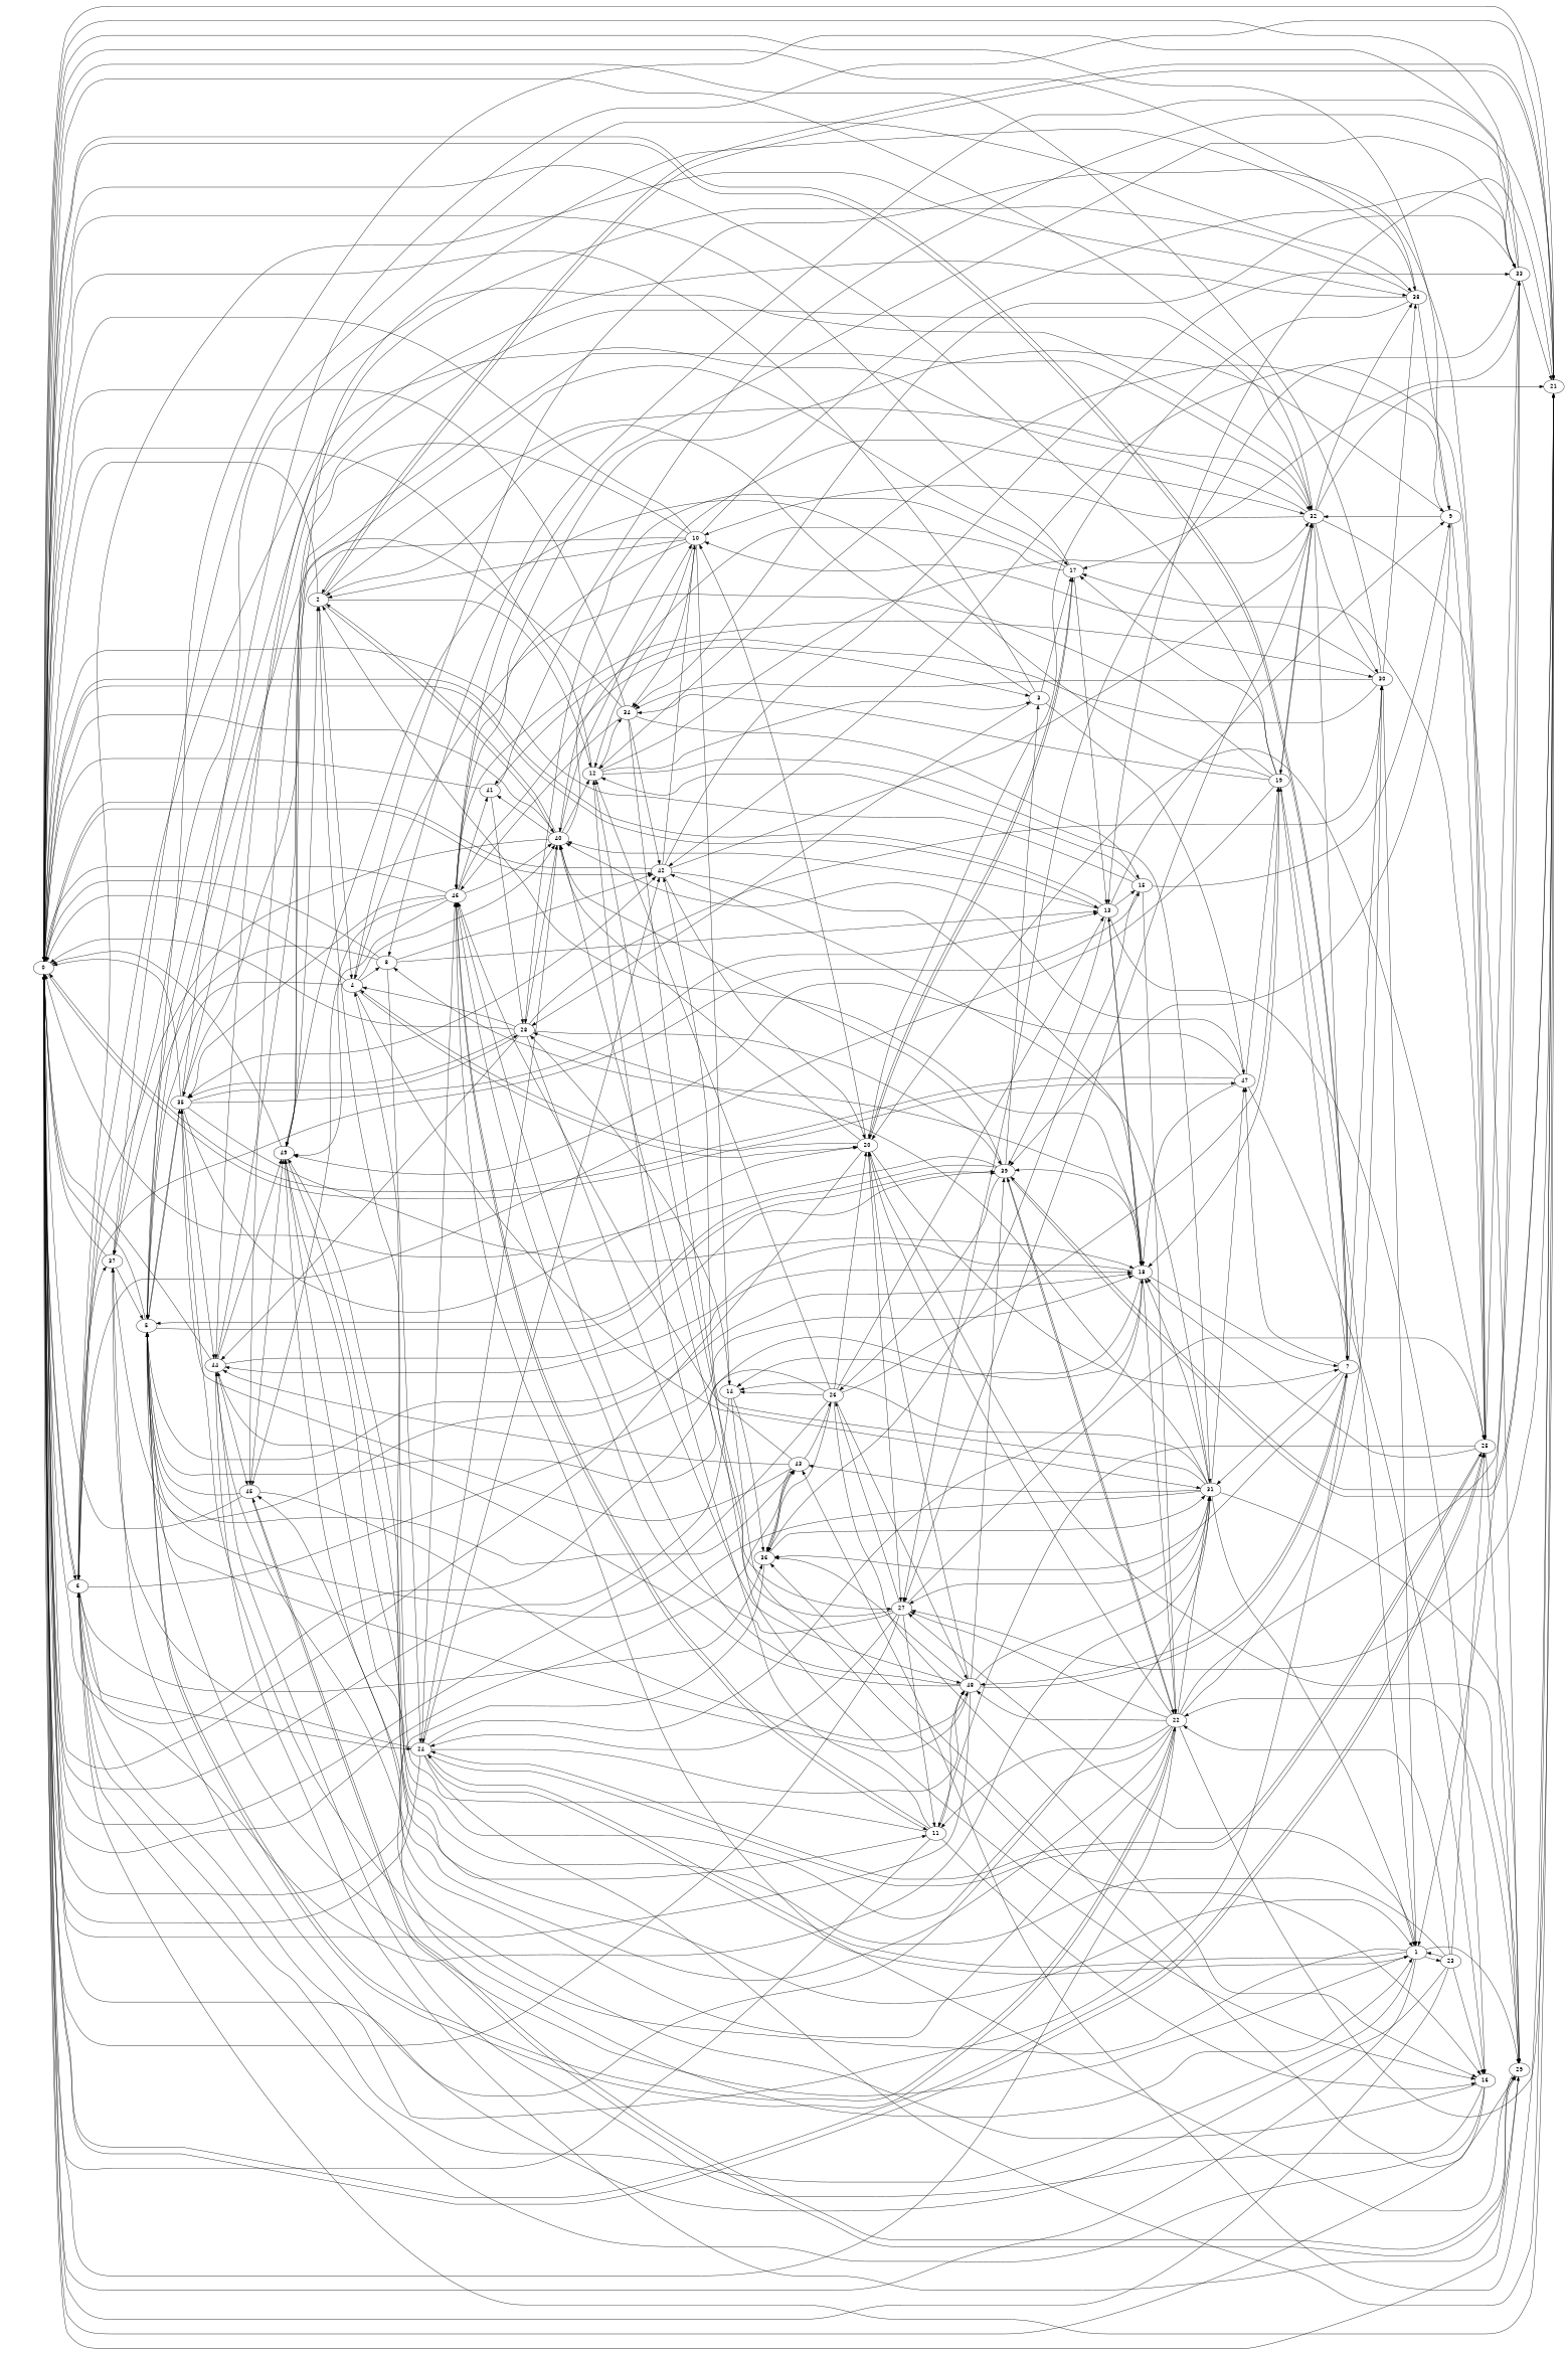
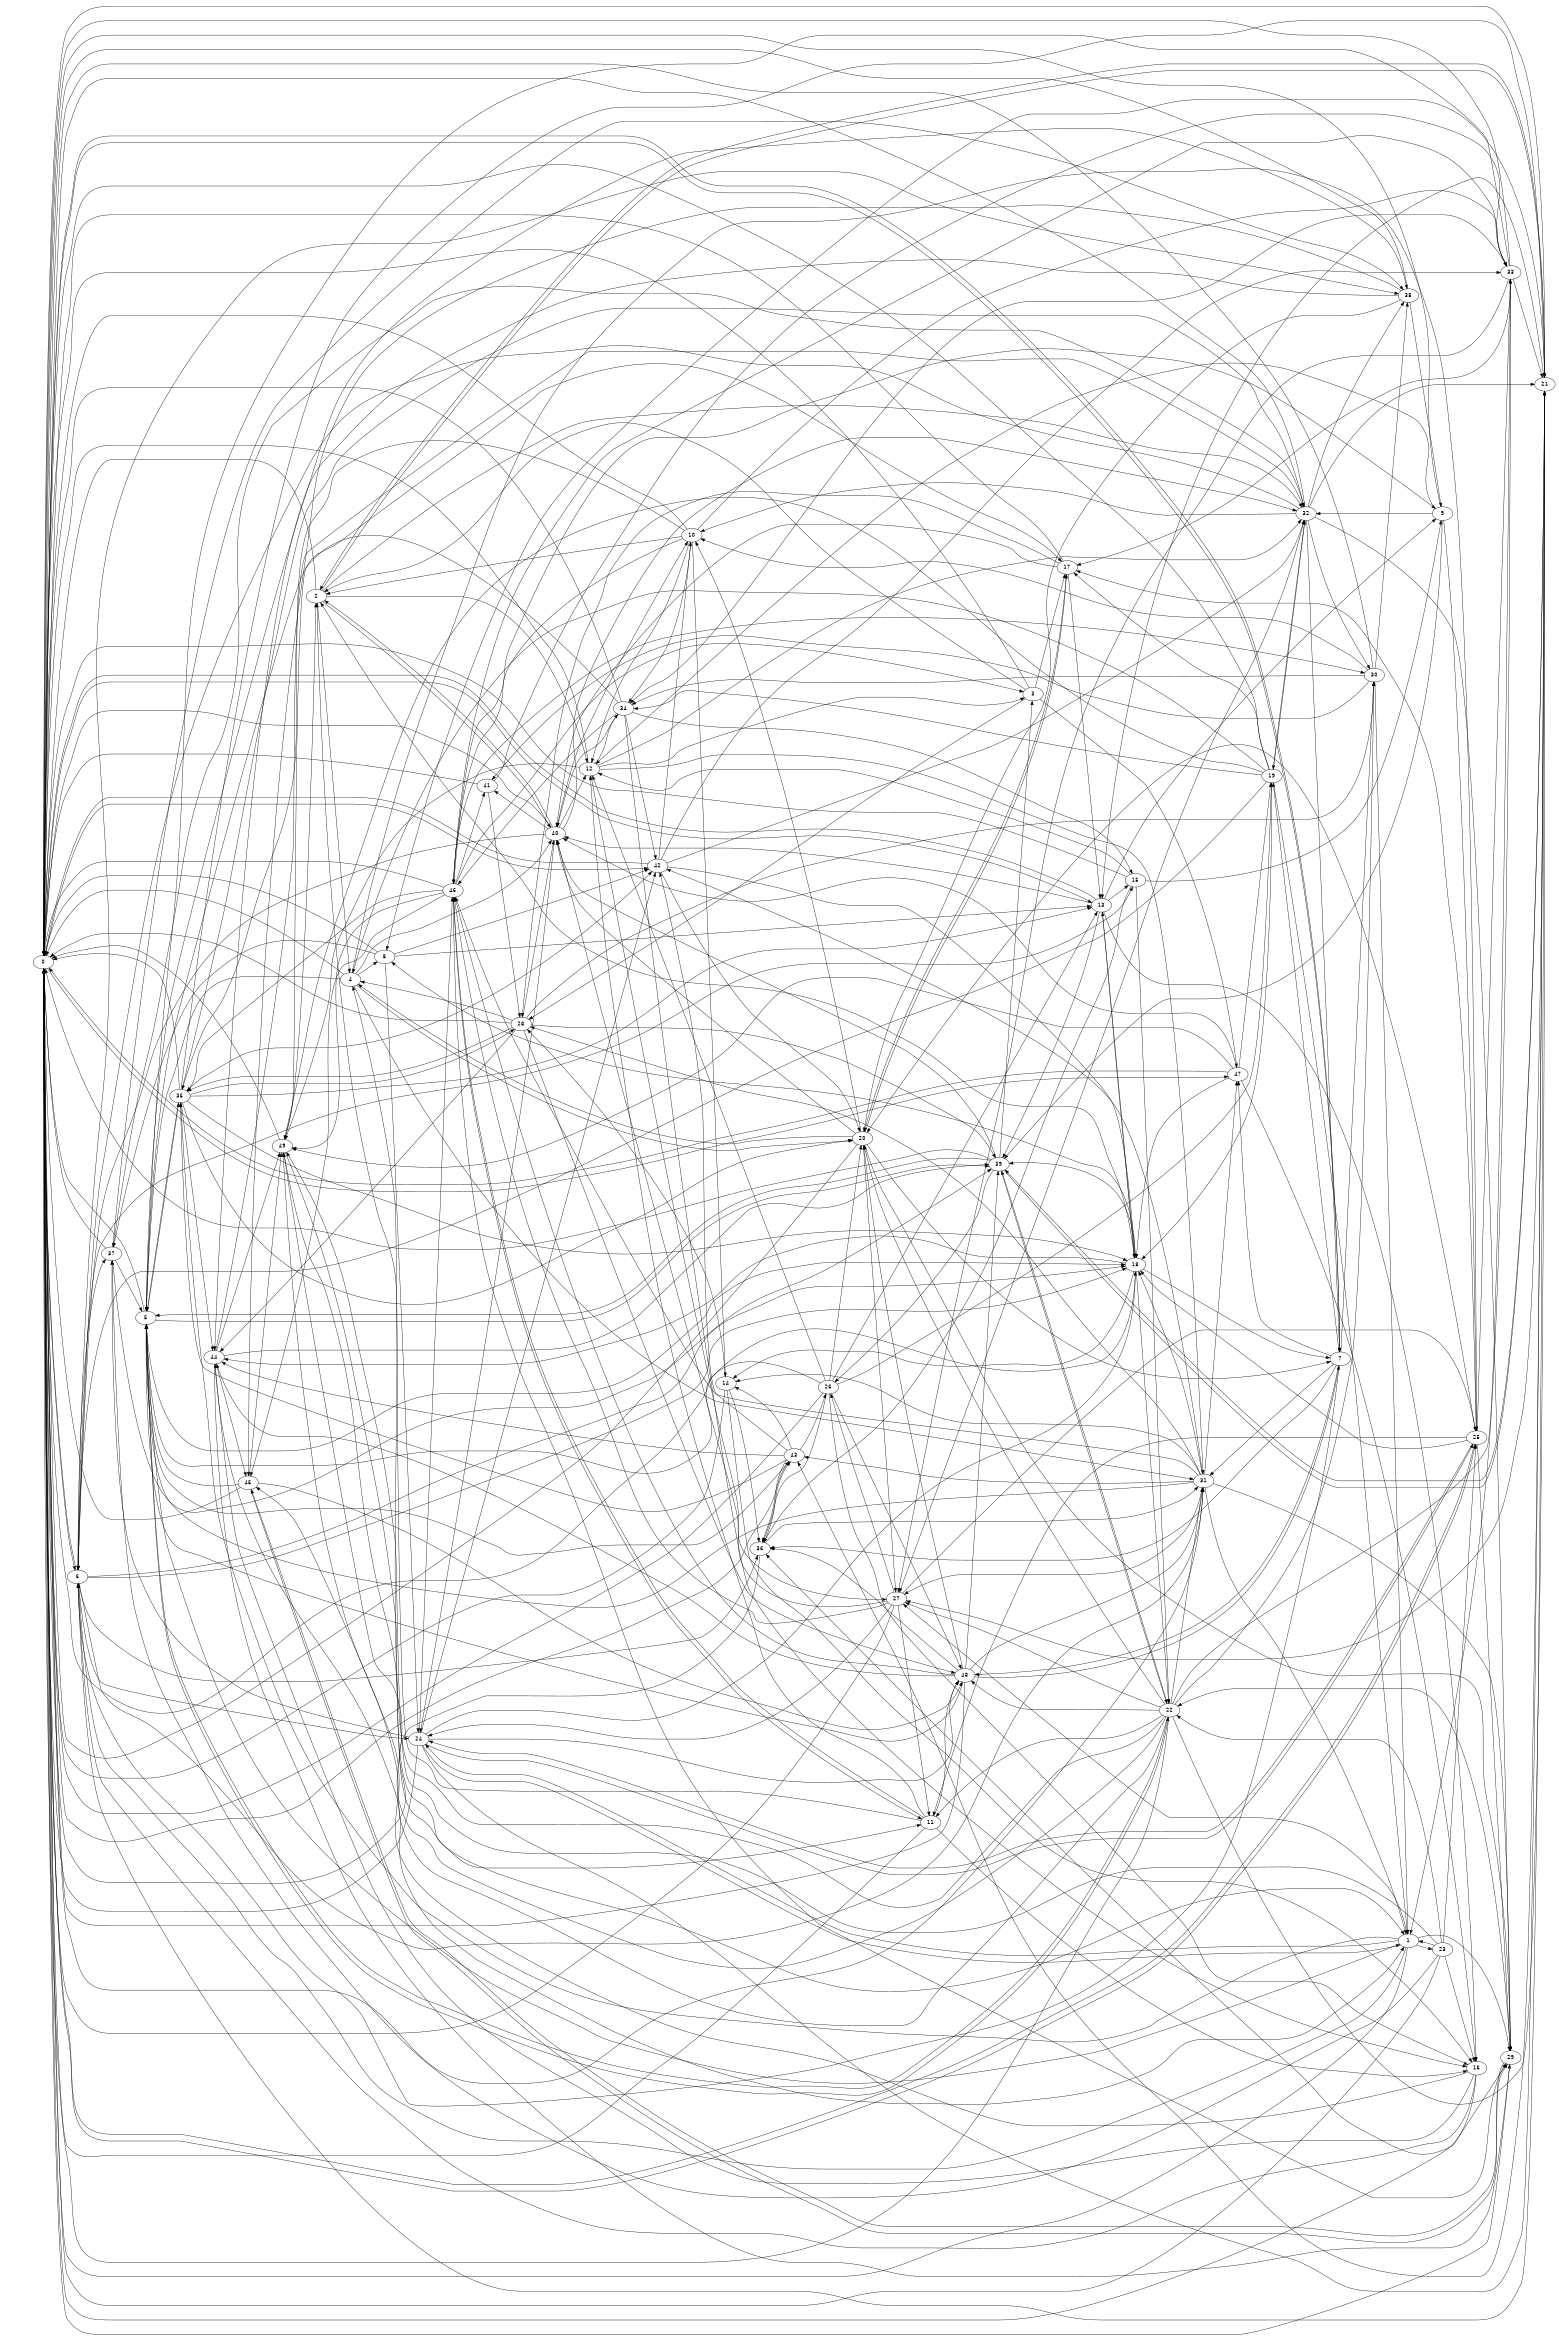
  strict digraph {
    fontname="DejaVu Sans"
    rankdir=LR
    node [component_delay=3 fontname="DejaVu Sans"]
    edge [fontname="DejaVu Sans" wire_delay=1]
    0
    6
    7
    13
    25
    42
    47
    24
    31
    18
    38
    39
    15
    36
    37
    19
    30
    48
    40
    9
    16
    29
    17
    20
    33
    11
    32
    10
    49
    1
    21
    46
    5
    27
    43
    28
    14
    22
    44
    2
    8
    45
    26
    3
    12
    4
    34
    41
    35
    23
    0 -> 6
    0 -> 7
    0 -> 13
    0 -> 25
    0 -> 42
    0 -> 47
    6 -> 0
    6 -> 24
    6 -> 31
    6 -> 18
    6 -> 38
+   6 -> 39
    6 -> 15
    6 -> 36
    6 -> 37
    7 -> 0
    7 -> 6
    7 -> 47
    7 -> 31
    7 -> 36
    7 -> 19
    7 -> 30
    7 -> 48
    13 -> 0
    13 -> 18
    13 -> 39
    13 -> 15
    13 -> 40
    13 -> 9
    13 -> 16
    25 -> 0
-   25 -> 42
    25 -> 24
    25 -> 18
    25 -> 29
    25 -> 17
    25 -> 20
    25 -> 33
    25 -> 11
    42 -> 0
    42 -> 18
    42 -> 20
    42 -> 33
    42 -> 32
    42 -> 10
    47 -> 0
    47 -> 18
    47 -> 19
    47 -> 40
    47 -> 16
    47 -> 49
    24 -> 0
    24 -> 25
    24 -> 42
    24 -> 18
    24 -> 37
    24 -> 48
    24 -> 1
    24 -> 21
    24 -> 46
    31 -> 0
    31 -> 42
    31 -> 47
    31 -> 18
    31 -> 29
    31 -> 1
    31 -> 46
    31 -> 5
    31 -> 27
    31 -> 43
    31 -> 28
    31 -> 14
    18 -> 0
    18 -> 7
    18 -> 13
    18 -> 39
    18 -> 14
    18 -> 22
    18 -> 44
    18 -> 2
    18 -> 8
    38 -> 0
    38 -> 9
    38 -> 20
    38 -> 44
    38 -> 45
    39 -> 0
    39 -> 40
    39 -> 21
    39 -> 5
    39 -> 22
    39 -> 26
    39 -> 3
    15 -> 0
    15 -> 36
    15 -> 9
    15 -> 22
    15 -> 12
    36 -> 0
    36 -> 31
    36 -> 43
    37 -> 0
    37 -> 18
    37 -> 38
    37 -> 5
    19 -> 0
    19 -> 6
    19 -> 18
    19 -> 17
    19 -> 32
    19 -> 49
    19 -> 1
    19 -> 4
    19 -> 34
    30 -> 0
    30 -> 38
    30 -> 10
    30 -> 1
    30 -> 34
    30 -> 41
    48 -> 0
    48 -> 7
    48 -> 31
    48 -> 39
    48 -> 36
    48 -> 20
    48 -> 46
    48 -> 5
    48 -> 44
    40 -> 0
    40 -> 6
    40 -> 24
    40 -> 32
    40 -> 10
    40 -> 2
    40 -> 12
    40 -> 41
    9 -> 0
    9 -> 25
    9 -> 39
    9 -> 32
    9 -> 12
    16 -> 0
    16 -> 6
    16 -> 49
    16 -> 44
    29 -> 0
    29 -> 36
    29 -> 22
    29 -> 45
    17 -> 0
    17 -> 13
    17 -> 40
    17 -> 20
    17 -> 28
    20 -> 0
    20 -> 7
    20 -> 40
    20 -> 29
    20 -> 17
    20 -> 10
    20 -> 27
    20 -> 4
    33 -> 0
    33 -> 17
    33 -> 1
    33 -> 21
    33 -> 46
    33 -> 5
    33 -> 27
    33 -> 34
    11 -> 0
    11 -> 48
    11 -> 16
    11 -> 46
    11 -> 12
    11 -> 4
    32 -> 0
    32 -> 6
    32 -> 7
    32 -> 38
    32 -> 37
    32 -> 19
    32 -> 30
    32 -> 29
    32 -> 10
    32 -> 21
    32 -> 27
    10 -> 0
    10 -> 33
-   10 -> 49
+   12 -> 49
    10 -> 46
    10 -> 14
    10 -> 2
    10 -> 12
    10 -> 34
    10 -> 35
    49 -> 0
    49 -> 17
    49 -> 11
    49 -> 1
    49 -> 2
    1 -> 0
    1 -> 6
    1 -> 24
    1 -> 29
    1 -> 5
    1 -> 27
    1 -> 35
    1 -> 23
    21 -> 0
    21 -> 6
    21 -> 13
    21 -> 39
    21 -> 27
    21 -> 43
    21 -> 2
    21 -> 8
    46 -> 0
    46 -> 30
    46 -> 9
    46 -> 29
    46 -> 11
    46 -> 49
    46 -> 45
    46 -> 3
    46 -> 41
    46 -> 35
    5 -> 0
    5 -> 18
    5 -> 38
    5 -> 39
    5 -> 43
    5 -> 22
    5 -> 35
    27 -> 0
    27 -> 25
    27 -> 24
    27 -> 40
    27 -> 11
    27 -> 46
    27 -> 26
    43 -> 0
    43 -> 42
    43 -> 36
-   26 -> 14
+   43 -> 14
    43 -> 44
    43 -> 26
    43 -> 35
    28 -> 0
    28 -> 39
    28 -> 30
    28 -> 48
    28 -> 40
    28 -> 44
    28 -> 4
    28 -> 35
    14 -> 0
    14 -> 36
    14 -> 16
    14 -> 28
    22 -> 0
    22 -> 31
    22 -> 39
    22 -> 30
    22 -> 48
    22 -> 20
    22 -> 33
    22 -> 11
    22 -> 49
    22 -> 21
    22 -> 5
    22 -> 27
    22 -> 2
    22 -> 45
-   44 -> 0
    44 -> 39
    44 -> 29
    44 -> 32
    44 -> 49
    44 -> 1
    44 -> 45
    2 -> 0
    2 -> 40
    2 -> 32
    2 -> 21
    2 -> 12
    2 -> 4
    8 -> 0
    8 -> 13
    8 -> 42
    8 -> 24
    8 -> 37
    45 -> 0
    45 -> 48
    45 -> 29
    45 -> 49
    45 -> 5
    26 -> 0
    26 -> 13
    26 -> 36
    26 -> 19
    26 -> 48
    26 -> 16
    26 -> 20
    26 -> 5
    26 -> 12
    3 -> 0
    3 -> 47
    3 -> 17
    3 -> 28
    3 -> 2
    12 -> 0
    12 -> 31
    12 -> 32
    12 -> 27
    12 -> 3
    12 -> 34
    4 -> 0
    4 -> 25
    4 -> 31
    4 -> 40
    4 -> 20
    4 -> 5
    4 -> 8
    34 -> 0
    34 -> 42
    34 -> 15
-   46 -> 40
+   34 -> 40
    34 -> 16
    34 -> 46
    34 -> 5
    41 -> 0
    41 -> 33
    41 -> 28
    35 -> 0
    35 -> 13
    35 -> 42
    35 -> 18
    35 -> 20
    35 -> 32
    35 -> 21
    35 -> 5
    35 -> 28
    35 -> 44
    23 -> 0
    23 -> 25
    23 -> 37
    23 -> 16
    23 -> 49
    23 -> 1
    23 -> 22
  }
